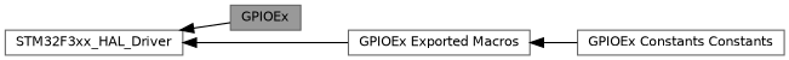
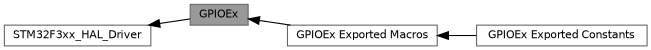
  digraph {
    rankdir=LR
    node [color=grey40 fillcolor=white fontname=Helvetica fontsize=10 shape=box style=filled]
    edge [dir=back fontname=Helvetica fontsize=10 labelfontname=Helvetica labelfontsize=10 shape=plaintext style=solid]
    n1 [color=gray40 fillcolor=grey60 fontcolor=black height=0.2 label=GPIOEx width=0.4]
    n2 [height=0.2 label="GPIOEx Exported Macros" width=0.4]
-   n3 [height=0.2 label="GPIOEx Constants Constants" width=0.4]
+   n3 [height=0.2 label="GPIOEx Exported Constants" width=0.4]
    n4 [height=0.2 label=STM32F3xx_HAL_Driver width=0.4]
-   n4 -> n2
+   n1 -> n2
    n2 -> n3
    n4 -> n1
  }
